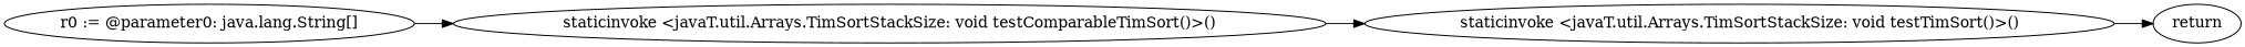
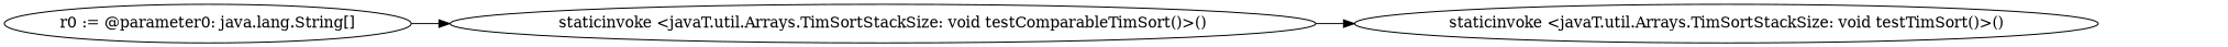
  digraph {
    rankdir=LR
    "r0 := @parameter0: java.lang.String[]"
    "staticinvoke <javaT.util.Arrays.TimSortStackSize: void testComparableTimSort()>()"
    "staticinvoke <javaT.util.Arrays.TimSortStackSize: void testTimSort()>()"
-   return
    "r0 := @parameter0: java.lang.String[]" -> "staticinvoke <javaT.util.Arrays.TimSortStackSize: void testComparableTimSort()>()"
    "staticinvoke <javaT.util.Arrays.TimSortStackSize: void testComparableTimSort()>()" -> "staticinvoke <javaT.util.Arrays.TimSortStackSize: void testTimSort()>()"
-   "staticinvoke <javaT.util.Arrays.TimSortStackSize: void testTimSort()>()" -> return
  }
